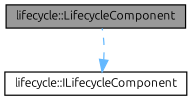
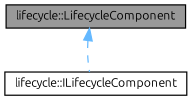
  digraph {
    fontname=Ubuntu
    node [color=black fontname=Ubuntu fontsize=10 shape=box style=filled]
    n1 [fillcolor=grey60 fontcolor=black height=0.2 label="lifecycle::LifecycleComponent" width=0.4]
    n2 [fillcolor=white height=0.2 label="lifecycle::ILifecycleComponent" width=0.4]
-   n2 -> n1 [color=steelblue1 dir=back fontname=Ubuntu fontsize=10 labelfontname=Helvetica labelfontsize=10 style=dashed]
+   n1 -> n2 [color=steelblue1 dir=back fontname=Ubuntu fontsize=10 labelfontname=Helvetica labelfontsize=10 style=dashed]
  }
